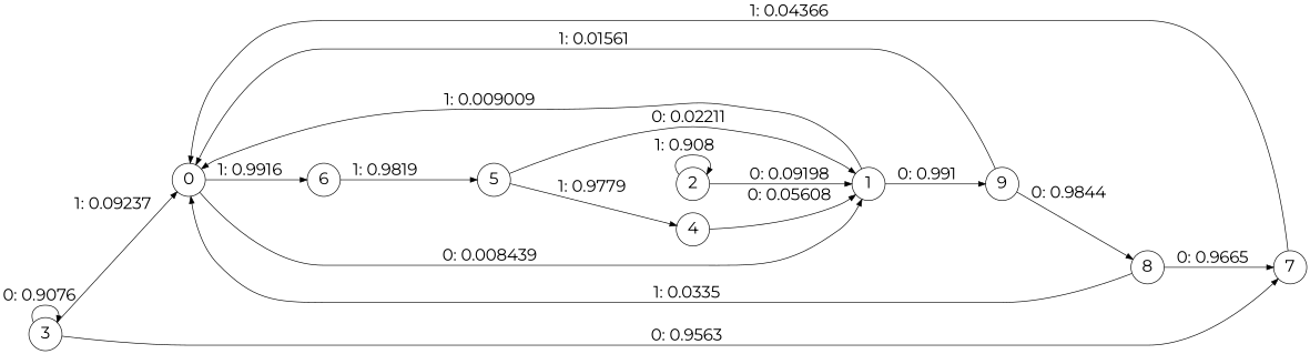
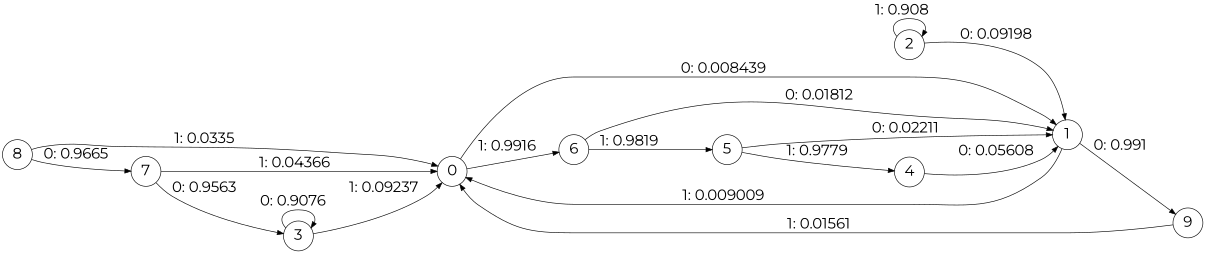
  digraph {
    fontname=Montserrat
    rankdir=LR
    node [fontname=Montserrat fontsize=24 shape=circle]
    edge [fontname=Montserrat fontsize=24]
    0
    1
    6
    9
    5
    8
    4
    7
    2
    3
    0 -> 1 [label="0: 0.008439  "]
    0 -> 6 [label="1: 0.9916   "]
    1 -> 0 [label="1: 0.009009  "]
    1 -> 9 [label="0: 0.991    "]
+   6 -> 1 [label="0: 0.01812  "]
    6 -> 5 [label="1: 0.9819   "]
    9 -> 0 [label="1: 0.01561  "]
-   9 -> 8 [label="0: 0.9844   "]
    5 -> 1 [label="0: 0.02211  "]
    5 -> 4 [label="1: 0.9779   "]
    8 -> 0 [label="1: 0.0335   "]
    8 -> 7 [label="0: 0.9665   "]
    4 -> 1 [label="0: 0.05608  "]
    7 -> 0 [label="1: 0.04366  "]
-   3 -> 7 [label="0: 0.9563   "]
+   7 -> 3 [label="0: 0.9563   "]
    2 -> 1 [label="0: 0.09198  "]
    2 -> 2 [label="1: 0.908    "]
    3 -> 0 [label="1: 0.09237  "]
    3 -> 3 [label="0: 0.9076   "]
  }
